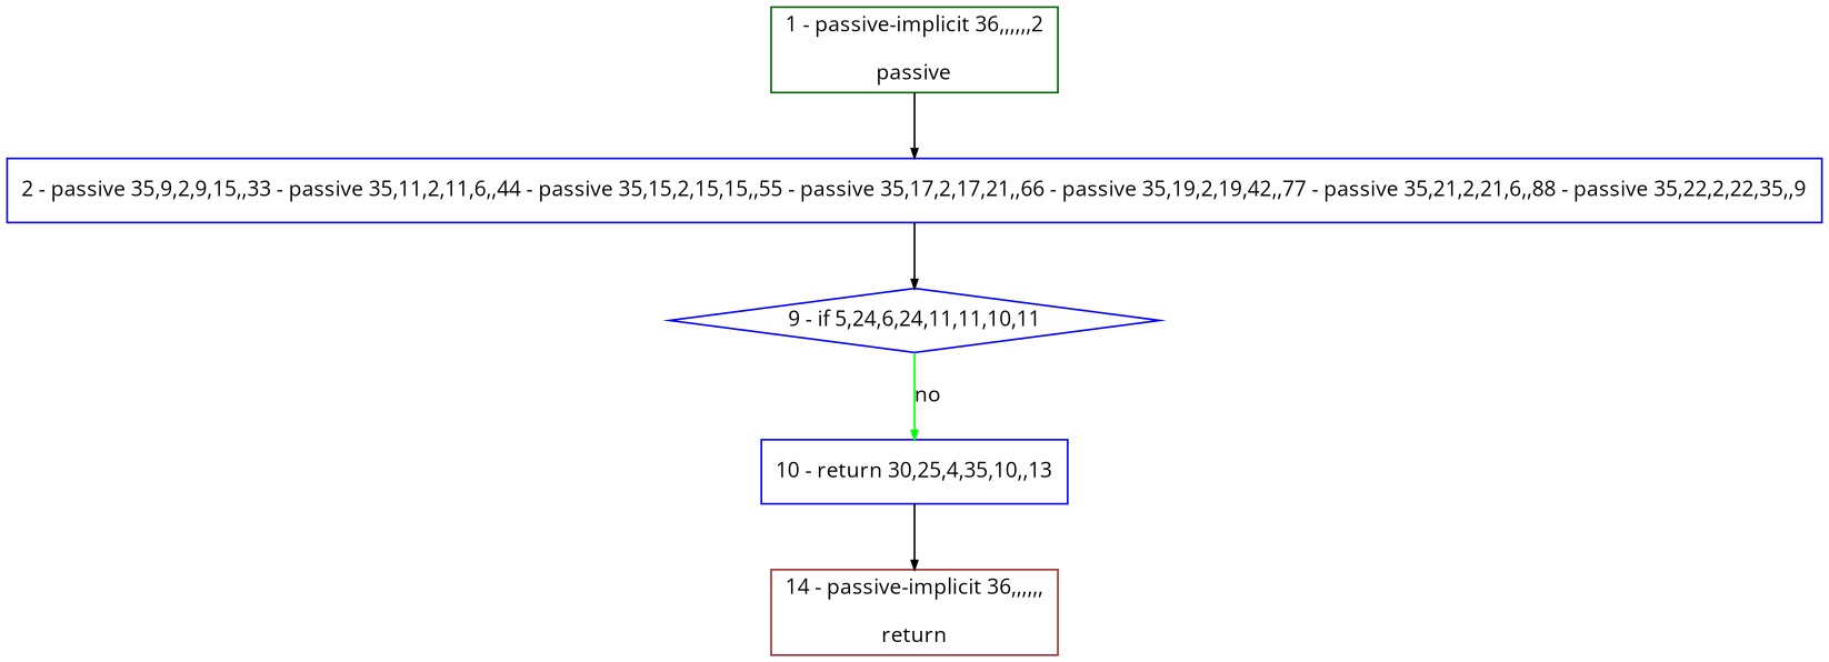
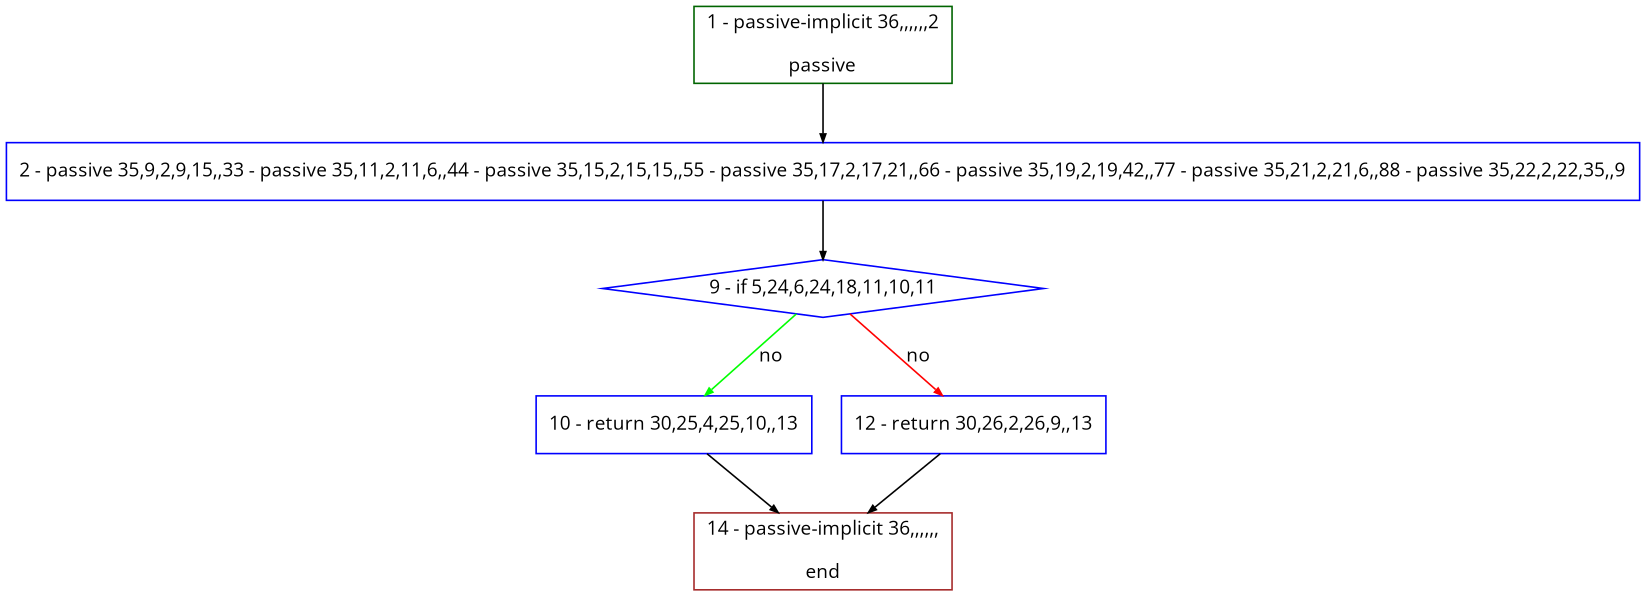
  digraph {
    bgcolor=white
    compound=true
    fillcolor="#FFFFCC"
    fontname="Open Sans"
    fontsize=12
    pack=true
    packmode=clust
    style="rounded,filled"
    node [color="#0000ff" compound=true fillcolor="#ffffff" fixedsize=false fontname="Open Sans" fontsize=12 node_initialized=no shape=box style=filled]
    edge [arrowhead=normal arrowsize=0.5 arrowtail=none color="#000000" compound=true dir=forward fontcolor=black fontname="Open Sans" fontsize=12]
    n1 [label="2 - passive 35,9,2,9,15,,33 - passive 35,11,2,11,6,,44 - passive 35,15,2,15,15,,55 - passive 35,17,2,17,21,,66 - passive 35,19,2,19,42,,77 - passive 35,21,2,21,6,,88 - passive 35,22,2,22,35,,9"]
-   n2 [label="9 - if 5,24,6,24,11,11,10,11" shape=diamond]
-   n3 [label="10 - return 30,25,4,35,10,,13"]
+   n2 [label="9 - if 5,24,6,24,18,11,10,11" shape=diamond]
+   n3 [label="10 - return 30,25,4,25,10,,13"]
+   n4 [label="12 - return 30,26,2,26,9,,13"]
    n5 [color="#006400" label="1 - passive-implicit 36,,,,,,2\n\npassive"]
-   n6 [color="#a52a2a" label="14 - passive-implicit 36,,,,,,\n\nreturn"]
+   n6 [color="#a52a2a" label="14 - passive-implicit 36,,,,,,\n\nend"]
    n1 -> n2
    n2 -> n3 [color="#00ff00" label=no]
+   n2 -> n4 [color="#ff0000" label=no]
    n3 -> n6
+   n4 -> n6
    n5 -> n1
  }
